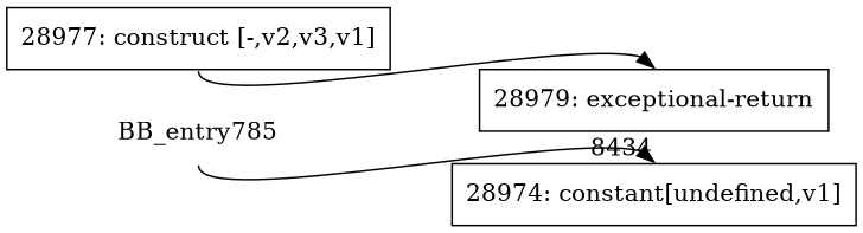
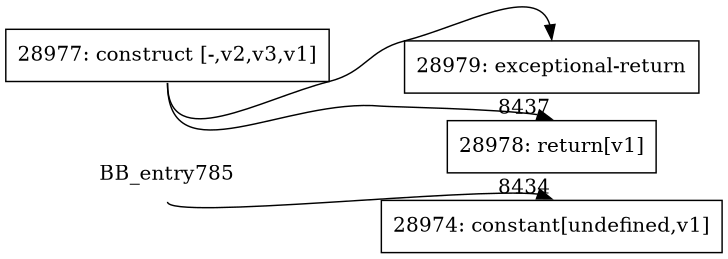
  digraph {
    rankdir=LR
    node [shape=record]
    edge [headport=n tailport=s]
    n1 [label=BB_entry785 shape=none]
    n2 [label="{28974: constant[undefined,v1]}"]
    n3 [label="{28977: construct [-,v2,v3,v1]}"]
    n4 [label="{28979: exceptional-return}"]
+   n5 [label="{28978: return[v1]}"]
    n1 -> n2 [headlabel="    8434"]
    n3 -> n4 [color=black]
+   n3 -> n5 [headlabel="      8437"]
  }
